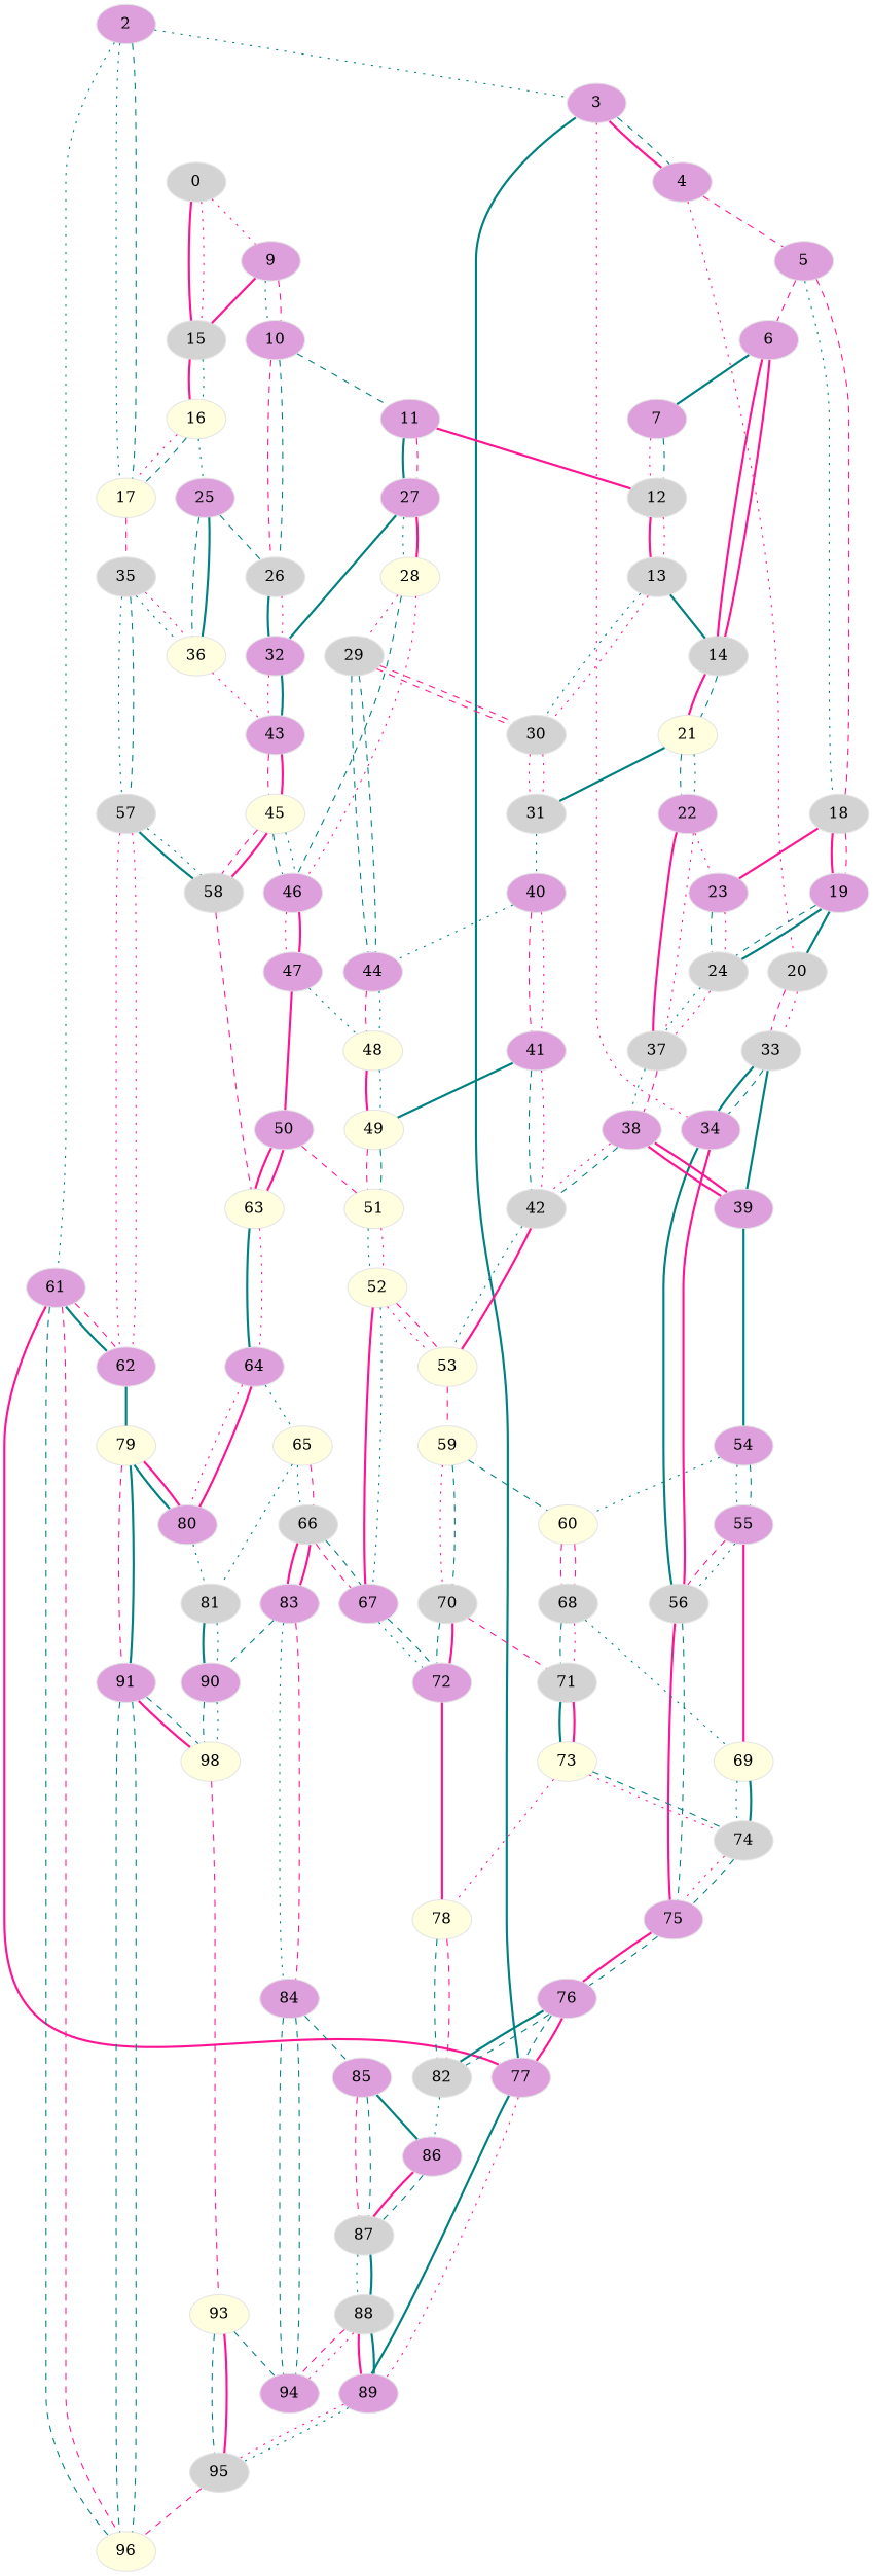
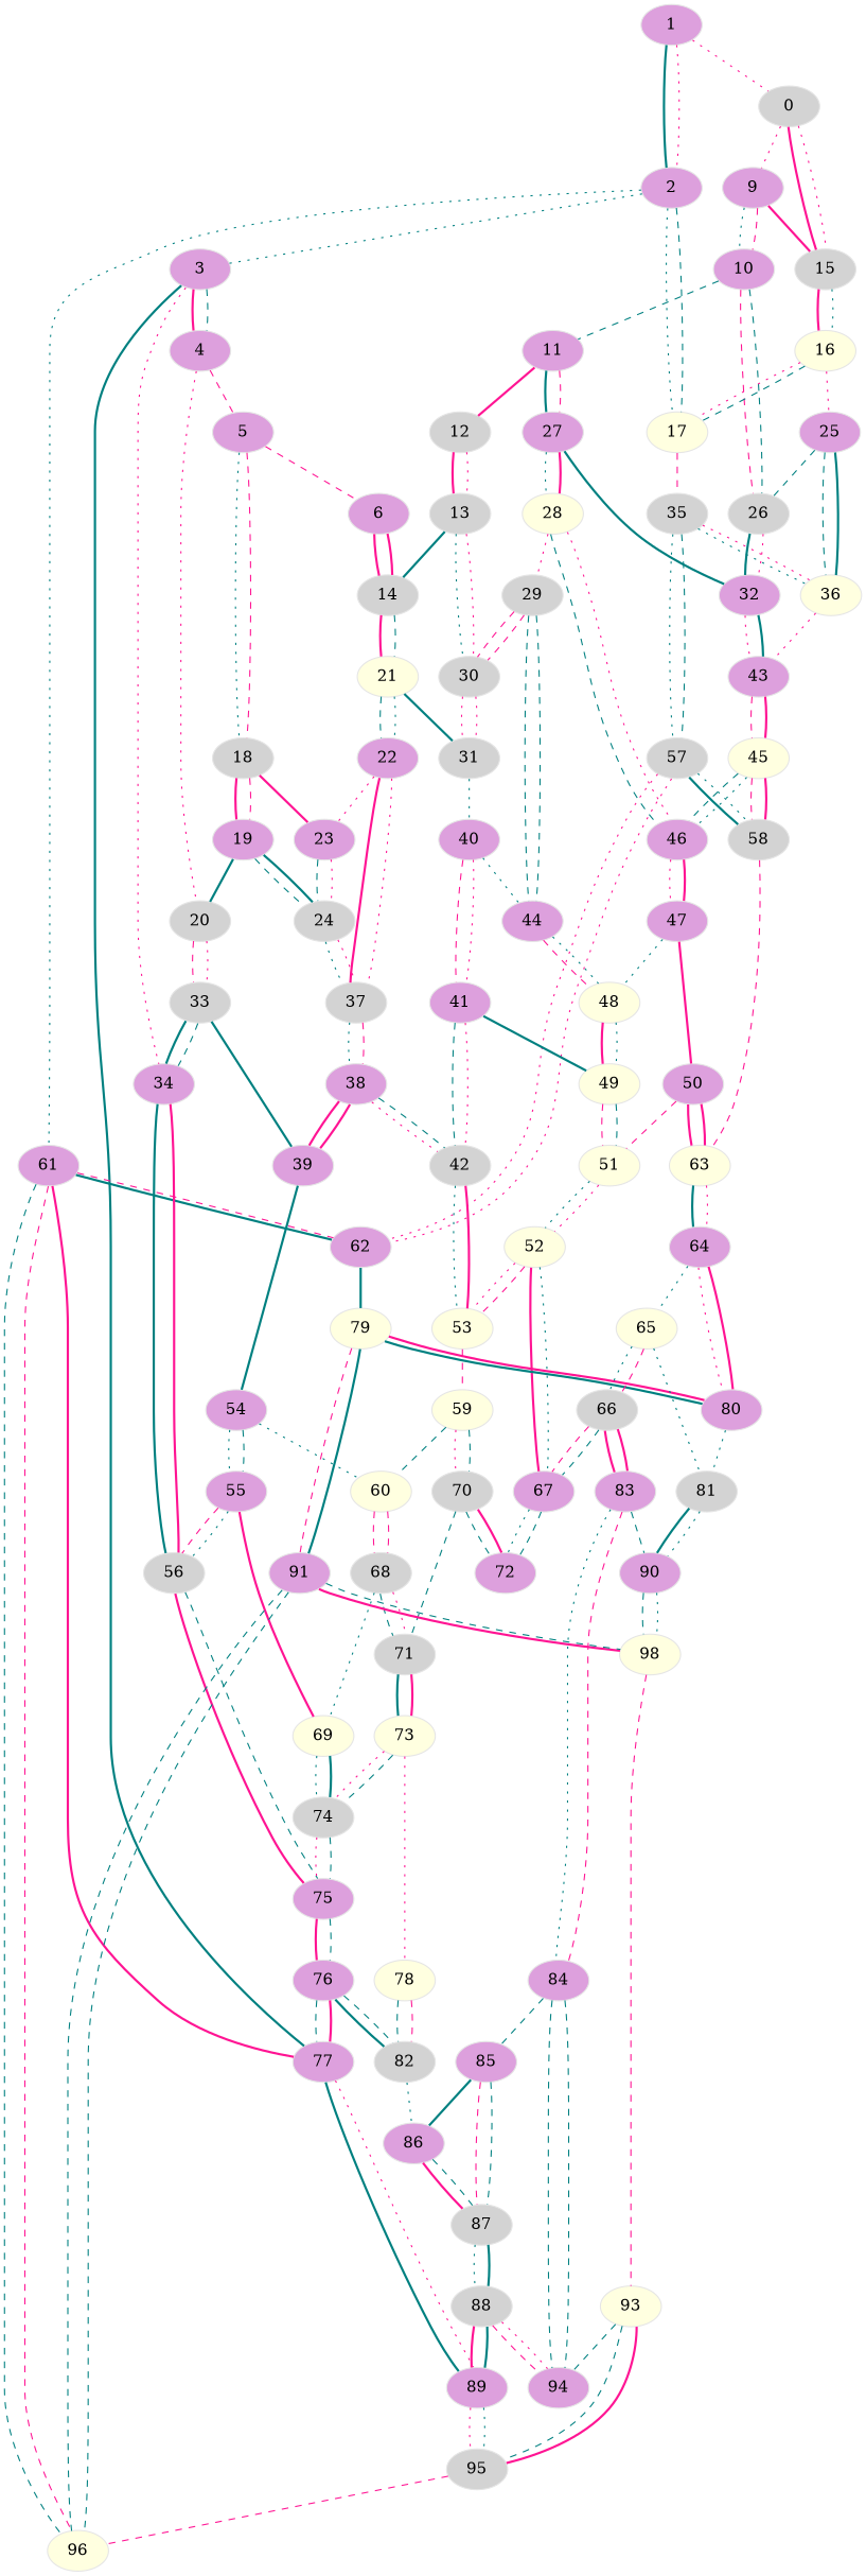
  graph {
    node [color=gray90 fillcolor=plum style=filled]
    edge [color=teal style=dashed]
+   1
    2
    n3 [fillcolor=lightgrey label=0]
    3
    17 [fillcolor=lightyellow]
    61
    9
    15 [fillcolor=lightgrey]
    4
    34
    77
    35 [fillcolor=lightgrey]
    62
    96 [fillcolor=lightyellow]
    5
    20 [fillcolor=lightgrey]
    56 [fillcolor=lightgrey]
    89
    6
    18 [fillcolor=lightgrey]
    33 [fillcolor=lightgrey]
-   7
    14 [fillcolor=lightgrey]
    19
    23
    12 [fillcolor=lightgrey]
    21 [fillcolor=lightyellow]
    13 [fillcolor=lightgrey]
    10
    16 [fillcolor=lightyellow]
    11
    26 [fillcolor=lightgrey]
    27
    32
    28 [fillcolor=lightyellow]
    30 [fillcolor=lightgrey]
    31 [fillcolor=lightgrey]
    22
    25
    36 [fillcolor=lightyellow]
    57 [fillcolor=lightgrey]
    24 [fillcolor=lightgrey]
    37 [fillcolor=lightgrey]
    39
    40
    38
    43
    29 [fillcolor=lightgrey]
    46
    44
    47
    48 [fillcolor=lightyellow]
    41
    45 [fillcolor=lightyellow]
    54
    75
    58 [fillcolor=lightgrey]
    42 [fillcolor=lightgrey]
    53 [fillcolor=lightyellow]
    55
    60 [fillcolor=lightyellow]
    49 [fillcolor=lightyellow]
    51 [fillcolor=lightyellow]
    59 [fillcolor=lightyellow]
    63 [fillcolor=lightyellow]
    50
    52 [fillcolor=lightyellow]
    64
    67
    72
    70 [fillcolor=lightgrey]
    69 [fillcolor=lightyellow]
    68 [fillcolor=lightgrey]
    74 [fillcolor=lightgrey]
    76
    79 [fillcolor=lightyellow]
    71 [fillcolor=lightgrey]
    80
    91
    65 [fillcolor=lightyellow]
    66 [fillcolor=lightgrey]
    81 [fillcolor=lightgrey]
    83
    90
    84
    78 [fillcolor=lightyellow]
    73 [fillcolor=lightyellow]
    82 [fillcolor=lightgrey]
    86
    95 [fillcolor=lightgrey]
    n91 [fillcolor=lightyellow label=98]
    87 [fillcolor=lightgrey]
    85
    94
    88 [fillcolor=lightgrey]
    93 [fillcolor=lightyellow]
+   1 -- 2 [style=bold]
+   1 -- 2 [color=deeppink style=dotted]
+   1 -- n3 [color=deeppink style=dotted]
    2 -- 3 [style=dotted]
    2 -- 17 [style=dotted]
    2 -- 17
    2 -- 61 [style=dotted]
    n3 -- 9 [color=deeppink style=dotted]
    n3 -- 15 [color=deeppink style=bold]
    n3 -- 15 [color=deeppink style=dotted]
    3 -- 4 [color=deeppink style=bold]
    3 -- 4
    3 -- 34 [color=deeppink style=dotted]
    3 -- 77 [style=bold]
    17 -- 35 [color=deeppink]
    61 -- 77 [color=deeppink style=bold]
    61 -- 62 [style=bold]
    61 -- 62 [color=deeppink]
    61 -- 96
    61 -- 96 [color=deeppink]
    9 -- 15 [color=deeppink style=bold]
    9 -- 10 [style=dotted]
    9 -- 10 [color=deeppink]
    15 -- 16 [color=deeppink style=bold]
    15 -- 16 [style=dotted]
    4 -- 5 [color=deeppink]
    4 -- 20 [color=deeppink style=dotted]
    34 -- 56 [style=bold]
    34 -- 56 [color=deeppink style=bold]
    77 -- 89 [style=bold]
    77 -- 89 [color=deeppink style=dotted]
    35 -- 36 [style=dotted]
    35 -- 36 [color=deeppink style=dotted]
    35 -- 57 [style=dotted]
    35 -- 57
    62 -- 79 [style=bold]
    5 -- 6 [color=deeppink]
    5 -- 18 [style=dotted]
    5 -- 18 [color=deeppink]
    20 -- 33 [color=deeppink]
    20 -- 33 [color=deeppink style=dotted]
    56 -- 75 [color=deeppink style=bold]
    56 -- 75
    89 -- 95 [color=deeppink style=dotted]
    89 -- 95 [style=dotted]
-   6 -- 7 [style=bold]
    6 -- 14 [color=deeppink style=bold]
    6 -- 14 [color=deeppink style=bold]
    18 -- 19 [color=deeppink style=bold]
    18 -- 19 [color=deeppink]
    18 -- 23 [color=deeppink style=bold]
    33 -- 34 [style=bold]
    33 -- 34
    33 -- 39 [style=bold]
-   7 -- 12 [color=deeppink style=dotted]
-   7 -- 12
    14 -- 21 [color=deeppink style=bold]
    14 -- 21
    19 -- 20 [style=bold]
    19 -- 24
    19 -- 24 [style=bold]
    23 -- 24
    23 -- 24 [color=deeppink style=dotted]
    12 -- 13 [color=deeppink style=bold]
    12 -- 13 [color=deeppink style=dotted]
    21 -- 31 [style=bold]
    21 -- 22
    21 -- 22 [style=dotted]
    13 -- 14 [style=bold]
    13 -- 30 [style=dotted]
    13 -- 30 [color=deeppink style=dotted]
    10 -- 11
    10 -- 26 [color=deeppink]
    10 -- 26
    16 -- 17 [color=deeppink style=dotted]
    16 -- 17
-   16 -- 25 [style=dotted]
+   16 -- 25 [color=deeppink style=dotted]
    11 -- 12 [color=deeppink style=bold]
    11 -- 27 [style=bold]
    11 -- 27 [color=deeppink]
    26 -- 32 [style=bold]
    26 -- 32 [color=deeppink style=dotted]
    27 -- 32 [style=bold]
    27 -- 28 [style=dotted]
    27 -- 28 [color=deeppink style=bold]
    32 -- 43 [color=deeppink style=dotted]
    32 -- 43 [style=bold]
    28 -- 29 [color=deeppink style=dotted]
    28 -- 46
    28 -- 46 [color=deeppink style=dotted]
    30 -- 31 [color=deeppink style=dotted]
    30 -- 31 [color=deeppink style=dotted]
    31 -- 40 [style=dotted]
    22 -- 23 [color=deeppink style=dotted]
    22 -- 37 [color=deeppink style=bold]
    22 -- 37 [color=deeppink style=dotted]
    25 -- 26
    25 -- 36
    25 -- 36 [style=bold]
    36 -- 43 [color=deeppink style=dotted]
    57 -- 62 [color=deeppink style=dotted]
    57 -- 62 [color=deeppink style=dotted]
    57 -- 58 [style=bold]
    57 -- 58 [style=dotted]
    24 -- 37 [style=dotted]
    24 -- 37 [color=deeppink style=dotted]
    37 -- 38 [style=dotted]
    37 -- 38 [color=deeppink]
    39 -- 54 [style=bold]
    40 -- 44 [style=dotted]
    40 -- 41 [color=deeppink]
    40 -- 41 [color=deeppink style=dotted]
    38 -- 39 [color=deeppink style=bold]
    38 -- 39 [color=deeppink style=bold]
    38 -- 42 [color=deeppink style=dotted]
    38 -- 42
    43 -- 45 [color=deeppink]
    43 -- 45 [color=deeppink style=bold]
    29 -- 30 [color=deeppink]
    29 -- 30 [color=deeppink]
    29 -- 44
    29 -- 44
    46 -- 47 [color=deeppink style=dotted]
    46 -- 47 [color=deeppink style=bold]
    44 -- 48 [color=deeppink]
    44 -- 48 [style=dotted]
    47 -- 48 [style=dotted]
    47 -- 50 [color=deeppink style=bold]
    48 -- 49 [color=deeppink style=bold]
    48 -- 49 [style=dotted]
    41 -- 42
    41 -- 42 [color=deeppink style=dotted]
    41 -- 49 [style=bold]
    45 -- 46
    45 -- 46 [style=dotted]
    45 -- 58 [color=deeppink]
    45 -- 58 [color=deeppink style=bold]
    54 -- 55 [style=dotted]
    54 -- 55
    54 -- 60 [style=dotted]
    75 -- 76 [color=deeppink style=bold]
    75 -- 76
    58 -- 63 [color=deeppink]
    42 -- 53 [style=dotted]
    42 -- 53 [color=deeppink style=bold]
    53 -- 59 [color=deeppink]
    55 -- 56 [color=deeppink]
    55 -- 56 [style=dotted]
    55 -- 69 [color=deeppink style=bold]
    60 -- 68 [color=deeppink]
    60 -- 68 [color=deeppink]
    49 -- 51 [color=deeppink]
    49 -- 51
    51 -- 52 [style=dotted]
    51 -- 52 [color=deeppink style=dotted]
    59 -- 60
    59 -- 70 [color=deeppink style=dotted]
    59 -- 70
    63 -- 64 [style=bold]
    63 -- 64 [color=deeppink style=dotted]
    50 -- 51 [color=deeppink]
    50 -- 63 [color=deeppink style=bold]
    50 -- 63 [color=deeppink style=bold]
    52 -- 53 [color=deeppink style=dotted]
    52 -- 53 [color=deeppink]
    52 -- 67 [color=deeppink style=bold]
    52 -- 67 [style=dotted]
    64 -- 80 [color=deeppink style=dotted]
    64 -- 80 [color=deeppink style=bold]
    64 -- 65 [style=dotted]
    67 -- 72 [style=dotted]
    67 -- 72
-   72 -- 78 [color=deeppink style=bold]
    70 -- 72
    70 -- 72 [color=deeppink style=bold]
-   70 -- 71 [color=deeppink]
+   70 -- 71
    69 -- 74 [style=dotted]
    69 -- 74 [style=bold]
    68 -- 69 [style=dotted]
    68 -- 71
    68 -- 71 [color=deeppink style=dotted]
    74 -- 75 [color=deeppink style=dotted]
    74 -- 75
    76 -- 77
    76 -- 77 [color=deeppink style=bold]
    76 -- 82 [style=bold]
    76 -- 82
    79 -- 80 [style=bold]
    79 -- 80 [color=deeppink style=bold]
    79 -- 91 [color=deeppink]
    79 -- 91 [style=bold]
    71 -- 73 [style=bold]
    71 -- 73 [color=deeppink style=bold]
    80 -- 81 [style=dotted]
    91 -- 96
    91 -- 96
    91 -- n91 [color=deeppink style=bold]
    91 -- n91
    65 -- 66 [style=dotted]
    65 -- 66 [color=deeppink]
    65 -- 81 [style=dotted]
    66 -- 67 [color=deeppink]
    66 -- 67
    66 -- 83 [color=deeppink style=bold]
    66 -- 83 [color=deeppink style=bold]
    81 -- 90 [style=bold]
    81 -- 90 [style=dotted]
    83 -- 90
    83 -- 84 [style=dotted]
    83 -- 84 [color=deeppink]
    90 -- n91
    90 -- n91 [style=dotted]
    84 -- 85
    84 -- 94
    84 -- 94
    78 -- 82
    78 -- 82 [color=deeppink]
    73 -- 74 [color=deeppink style=dotted]
    73 -- 74
    73 -- 78 [color=deeppink style=dotted]
    82 -- 86 [style=dotted]
    86 -- 87 [color=deeppink style=bold]
    86 -- 87
    95 -- 96 [color=deeppink]
    n91 -- 93 [color=deeppink]
    87 -- 88 [style=dotted]
    87 -- 88 [style=bold]
    85 -- 86 [style=bold]
    85 -- 87 [color=deeppink]
    85 -- 87
    88 -- 89 [color=deeppink style=bold]
    88 -- 89 [style=bold]
    88 -- 94 [color=deeppink]
    88 -- 94 [color=deeppink style=dotted]
    93 -- 95
    93 -- 95 [color=deeppink style=bold]
    93 -- 94
  }
